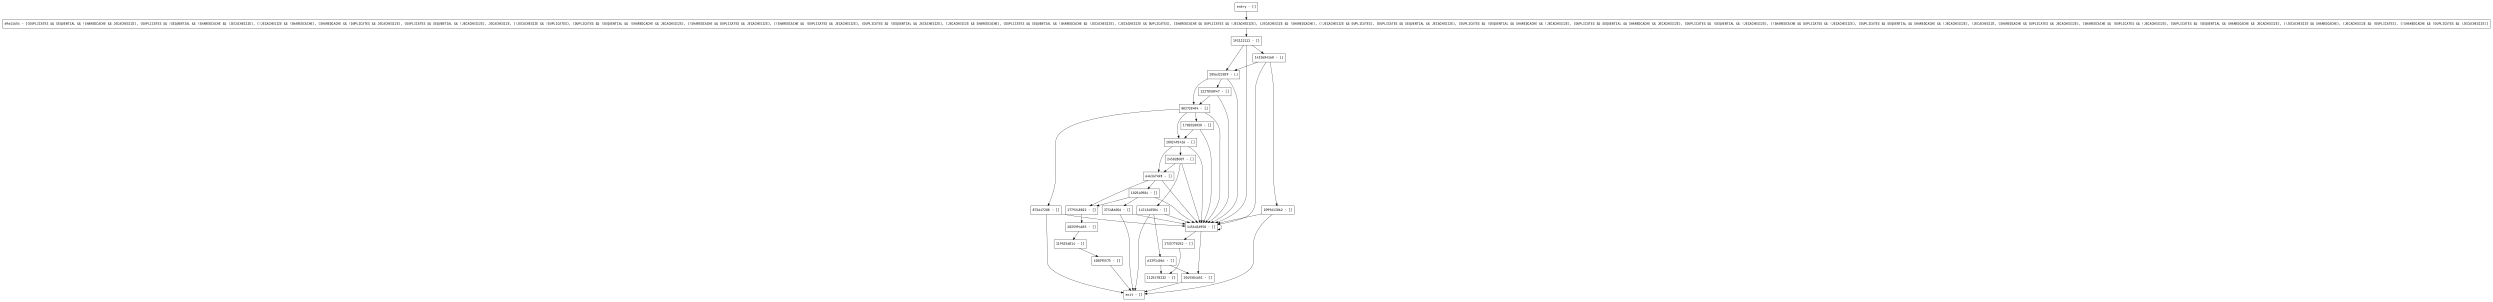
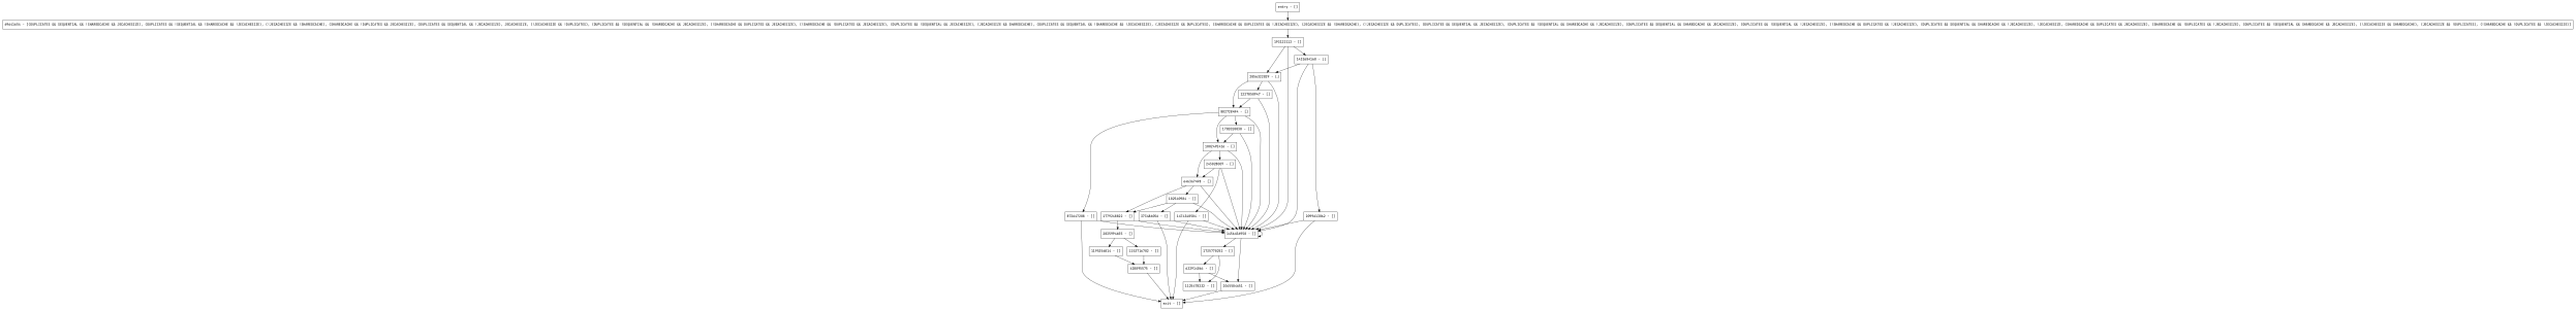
  digraph {
    fontname="JetBrains Mono"
    node [fontname="JetBrains Mono" shape=record]
    edge [fontname="JetBrains Mono"]
    n1 [label="1227850947 - []"]
    n2 [label="882728494 - []"]
    n3 [label="1456456950 - []"]
    n4 [label="872647208 - []"]
    n5 [label="1002492416 - []"]
    n6 [label="1702010030 - []"]
    n7 [label="1735770252 - []"]
    n8 [label="2045504651 - []"]
    n9 [label="exit - []"]
    n10 [label="646367498 - []"]
    n11 [label="1779248822 - []"]
    n12 [label="102540984 - []"]
    n13 [label="2035994655 - []"]
    n14 [label="373486056 - []"]
    n15 [label="620095575 - []"]
    n16 [label="193122112 - []"]
    n17 [label="1432684168 - []"]
    n18 [label="2056322029 - []"]
    n19 [label="2099613862 - []"]
    n20 [label="243028007 - []"]
    n21 [label="1125478232 - []"]
    n22 [label="632914064 - []"]
    n23 [label="1474340504 - []"]
+   n24 [label="1153716702 - []"]
    n25 [label="1195356014 - []"]
    n26 [label="69641654 - [(DUPLICATES && SEQUENTIAL && !SHAREDCACHE && JECACHESIZE), (DUPLICATES && !SEQUENTIAL && !SHAREDCACHE && !JECACHESIZE), (!JECACHESIZE && !SHAREDCACHE), (SHAREDCACHE && !DUPLICATES && JECACHESIZE), (DUPLICATES && SEQUENTIAL && !JECACHESIZE), JECACHESIZE, (!JECACHESIZE && !DUPLICATES), (DUPLICATES && !SEQUENTIAL && !SHAREDCACHE && JECACHESIZE), (!SHAREDCACHE && DUPLICATES && JECACHESIZE), (!SHAREDCACHE && !DUPLICATES && JECACHESIZE), (DUPLICATES && !SEQUENTIAL && JECACHESIZE), (JECACHESIZE && SHAREDCACHE), (DUPLICATES && SEQUENTIAL && !SHAREDCACHE && !JECACHESIZE), (JECACHESIZE && DUPLICATES), (SHAREDCACHE && DUPLICATES && !JECACHESIZE), (JECACHESIZE && !SHAREDCACHE), (!JECACHESIZE && DUPLICATES), (DUPLICATES && SEQUENTIAL && JECACHESIZE), (DUPLICATES && !SEQUENTIAL && SHAREDCACHE && !JECACHESIZE), (DUPLICATES && SEQUENTIAL && SHAREDCACHE && JECACHESIZE), (DUPLICATES && !SEQUENTIAL && !JECACHESIZE), (!SHAREDCACHE && DUPLICATES && !JECACHESIZE), (DUPLICATES && SEQUENTIAL && SHAREDCACHE && !JECACHESIZE), !JECACHESIZE, (SHAREDCACHE && DUPLICATES && JECACHESIZE), (SHAREDCACHE && !DUPLICATES && !JECACHESIZE), (DUPLICATES && !SEQUENTIAL && SHAREDCACHE && JECACHESIZE), (!JECACHESIZE && SHAREDCACHE), (JECACHESIZE && !DUPLICATES), (!SHAREDCACHE && !DUPLICATES && !JECACHESIZE)]"]
    n27 [label="entry - []"]
    n1 -> n2
    n1 -> n3
    n2 -> n3
    n2 -> n4
    n2 -> n5
    n2 -> n6
    n3 -> n3
    n3 -> n7
    n3 -> n8
    n4 -> n3
    n4 -> n9
    n5 -> n3
    n5 -> n10
    n5 -> n20
    n6 -> n3
    n6 -> n5
    n7 -> n21
-   n23 -> n22
+   n7 -> n22
    n8 -> n9
    n10 -> n3
    n10 -> n11
    n10 -> n12
+   n11 -> n3
    n11 -> n13
    n12 -> n3
    n12 -> n11
    n12 -> n14
+   n13 -> n24
    n13 -> n25
    n14 -> n3
    n14 -> n9
    n15 -> n9
    n16 -> n3
    n16 -> n17
    n16 -> n18
    n17 -> n3
    n17 -> n18
    n17 -> n19
    n18 -> n1
    n18 -> n2
    n18 -> n3
    n19 -> n3
    n19 -> n9
    n20 -> n3
    n20 -> n10
    n20 -> n23
    n22 -> n8
    n22 -> n21
    n23 -> n3
    n23 -> n9
+   n24 -> n15
    n25 -> n15
    n26 -> n16
    n27 -> n26
  }
